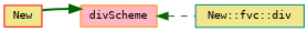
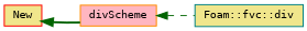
  digraph {
    fontname="DejaVu Sans Mono"
    rankdir=LR
    node [fillcolor=khaki fontname="DejaVu Sans Mono" fontsize=10 shape=record style=filled]
    edge [color=darkgreen dir=back fontname="DejaVu Sans Mono" fontsize=10 labelfontname=Helvetica labelfontsize=10]
    n1 [color=red fontcolor=black height=0.2 label=New width=0.4]
    n2 [color=darkorange fillcolor=lightpink height=0.2 label=divScheme width=0.4]
-   n3 [color=teal height=0.2 label="New::fvc::div" width=0.4]
-   n2 -> n1 [style=bold]
+   n3 [color=teal height=0.2 label="Foam::fvc::div" width=0.4]
+   n1 -> n2 [style=bold]
    n2 -> n3 [style=dashed]
  }
